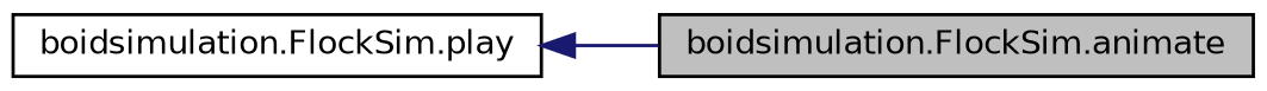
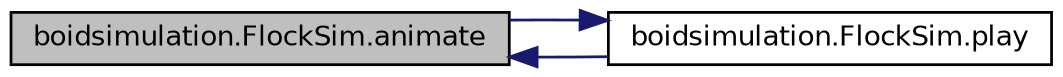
  digraph {
    rankdir=LR
    node [color=black fontname=Helvetica fontsize=10 shape=record style=filled]
    edge [color=midnightblue dir=back fontname=Helvetica fontsize=10 labelfontname=Helvetica labelfontsize=10 style=solid]
    n1 [fillcolor=grey75 fontcolor=black height=0.2 label="boidsimulation.FlockSim.animate" width=0.4]
    n2 [fillcolor=white height=0.2 label="boidsimulation.FlockSim.play" width=0.4]
+   n1 -> n2
    n2 -> n1
  }
